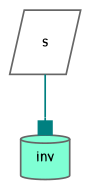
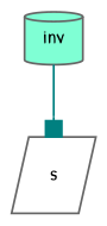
  digraph {
    rankdir=TB
    fontname="Patrick Hand"
    node [color=gray40 fontname="Patrick Hand" fontsize=10 style=filled]
    n1 [fillcolor=aquamarine fontcolor=black height=0.2 label=inv shape=cylinder width=0.4]
    n2 [height=0.2 label=s shape=parallelogram width=0.4 fillcolor=white]
-   n2 -> n1 [color=teal fontname="Patrick Hand" fontsize=10 labelfontname=FreeSans labelfontsize=10 style=solid arrowhead=box]
+   n1 -> n2 [color=teal fontname="Patrick Hand" fontsize=10 labelfontname=FreeSans labelfontsize=10 style=solid arrowhead=box]
  }
